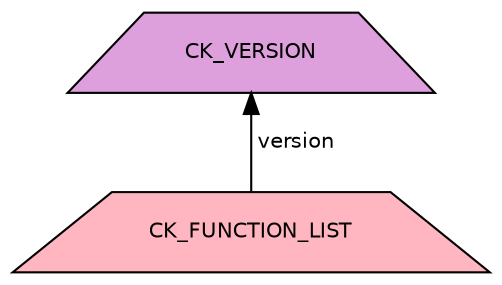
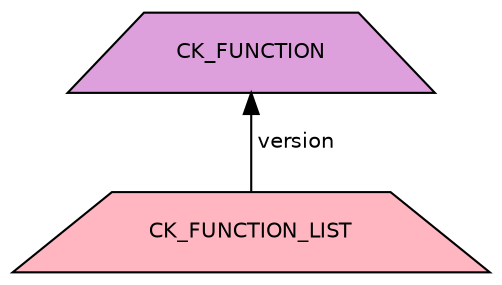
  digraph {
    node [color=black fontname=Helvetica fontsize=10 shape=trapezium style=filled]
    n1 [fillcolor=lightpink fontcolor=black height=0.2 label=CK_FUNCTION_LIST width=0.4]
-   n2 [fillcolor=plum height=0.2 label=CK_VERSION width=0.4]
+   n2 [fillcolor=plum height=0.2 label=CK_FUNCTION width=0.4]
    n2 -> n1 [color=black dir=back fontname=Helvetica fontsize=10 label=" version" labelfontname=Helvetica labelfontsize=10 style=solid]
  }
